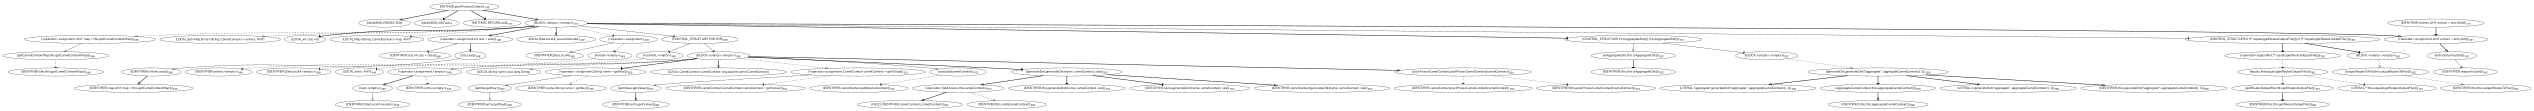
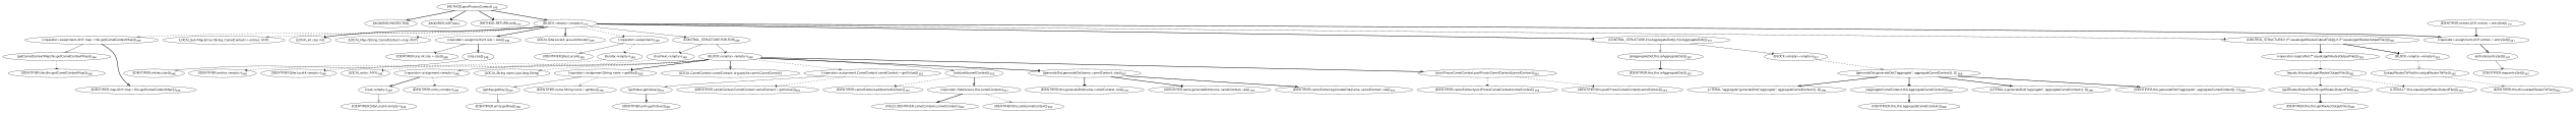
  digraph {
    fontname=Nunito
    node [fontname=Nunito]
    edge [arrowhead=onormal fontname=Nunito style=bold]
    n1 [label=<(METHOD,postProcessContext)<SUB>345</SUB>>]
    n2 [label=<(BLOCK,&lt;empty&gt;,&lt;empty&gt;)<SUB>345</SUB>>]
    n3 [label=<(MODIFIER,PROTECTED)>]
    n4 [label=<(MODIFIER,VIRTUAL)>]
    n5 [label=<(METHOD_RETURN,void)<SUB>345</SUB>>]
    n6 [label=<(LOCAL,Map&lt;String, CamelContext&gt; map: ANY)>]
    n7 [label=<(&lt;operator&gt;.assignment,ANY map = this.getCamelContextMap())<SUB>346</SUB>>]
    n8 [label=<(LOCAL,Set&lt;Map.Entry&lt;String, CamelContext&gt;&gt; entries: ANY)>]
    n9 [label=<(&lt;operator&gt;.assignment,ANY entries = entrySet())<SUB>347</SUB>>]
    n10 [label=<(LOCAL,int size: int)>]
    n11 [label=<(&lt;operator&gt;.assignment,int size = size())<SUB>348</SUB>>]
    n12 [label=<(LOCAL,$iterLocal4: java.util.Iterator)<SUB>349</SUB>>]
    n13 [label=<(&lt;operator&gt;.assignment,)<SUB>349</SUB>>]
    n14 [label=<(CONTROL_STRUCTURE,FOR,FOR)<SUB>349</SUB>>]
    n15 [label=<(CONTROL_STRUCTURE,if (isAggregateDot()),if (isAggregateDot()))<SUB>357</SUB>>]
    n16 [label=<(CONTROL_STRUCTURE,if (!&quot;&quot;.equals(getRoutesOutputFile())),if (!&quot;&quot;.equals(getRoutesOutputFile())))<SUB>361</SUB>>]
    n17 [label=<(IDENTIFIER,map,ANY map = this.getCamelContextMap())<SUB>346</SUB>>]
    n18 [label=<(getCamelContextMap,this.getCamelContextMap())<SUB>346</SUB>>]
    n19 [label=<(entrySet,entrySet())<SUB>347</SUB>>]
    n20 [label=<(IDENTIFIER,size,int size = size())<SUB>348</SUB>>]
    n21 [label=<(size,size())<SUB>348</SUB>>]
    n22 [label=<(IDENTIFIER,$iterLocal4,)<SUB>349</SUB>>]
    n23 [label=<(iterator,&lt;empty&gt;)<SUB>349</SUB>>]
    n24 [label=<(hasNext,&lt;empty&gt;)<SUB>349</SUB>>]
    n25 [label=<(BLOCK,&lt;empty&gt;,&lt;empty&gt;)<SUB>349</SUB>>]
    n26 [label=<(isAggregateDot,this.isAggregateDot())<SUB>357</SUB>>]
    n27 [label=<(BLOCK,&lt;empty&gt;,&lt;empty&gt;)<SUB>357</SUB>>]
    n28 [label=<(&lt;operator&gt;.logicalNot,!&quot;&quot;.equals(getRoutesOutputFile()))<SUB>361</SUB>>]
    n29 [label=<(BLOCK,&lt;empty&gt;,&lt;empty&gt;)<SUB>361</SUB>>]
    n30 [label=<(IDENTIFIER,this,this.getCamelContextMap())<SUB>346</SUB>>]
    n31 [label=<(IDENTIFIER,entries,ANY entries = entrySet())<SUB>347</SUB>>]
    n32 [label=<(IDENTIFIER,map,entrySet())<SUB>347</SUB>>]
    n33 [label=<(IDENTIFIER,entries,size())<SUB>348</SUB>>]
    n34 [label=<(IDENTIFIER,entries,&lt;empty&gt;)<SUB>349</SUB>>]
    n35 [label=<(IDENTIFIER,$iterLocal4,&lt;empty&gt;)<SUB>349</SUB>>]
    n36 [label=<(LOCAL,entry: ANY)<SUB>349</SUB>>]
    n37 [label=<(&lt;operator&gt;.assignment,&lt;empty&gt;)<SUB>349</SUB>>]
    n38 [label=<(LOCAL,String name: java.lang.String)>]
    n39 [label=<(&lt;operator&gt;.assignment,String name = getKey())<SUB>350</SUB>>]
    n40 [label=<(LOCAL,CamelContext camelContext: org.apache.camel.CamelContext)>]
    n41 [label=<(&lt;operator&gt;.assignment,CamelContext camelContext = getValue())<SUB>351</SUB>>]
    n42 [label=<(add,add(camelContext))<SUB>352</SUB>>]
    n43 [label=<(generateDot,generateDot(name, camelContext, size))<SUB>353</SUB>>]
    n44 [label=<(postProcesCamelContext,postProcesCamelContext(camelContext))<SUB>354</SUB>>]
    n45 [label=<(IDENTIFIER,entry,&lt;empty&gt;)<SUB>349</SUB>>]
    n46 [label=<(next,&lt;empty&gt;)<SUB>349</SUB>>]
    n47 [label=<(IDENTIFIER,name,String name = getKey())<SUB>350</SUB>>]
    n48 [label=<(getKey,getKey())<SUB>350</SUB>>]
    n49 [label=<(IDENTIFIER,camelContext,CamelContext camelContext = getValue())<SUB>351</SUB>>]
    n50 [label=<(getValue,getValue())<SUB>351</SUB>>]
    n51 [label=<(&lt;operator&gt;.fieldAccess,this.camelContexts)<SUB>352</SUB>>]
    n52 [label=<(IDENTIFIER,camelContext,add(camelContext))<SUB>352</SUB>>]
    n53 [label=<(IDENTIFIER,this,generateDot(name, camelContext, size))<SUB>353</SUB>>]
    n54 [label=<(IDENTIFIER,name,generateDot(name, camelContext, size))<SUB>353</SUB>>]
    n55 [label=<(IDENTIFIER,camelContext,generateDot(name, camelContext, size))<SUB>353</SUB>>]
    n56 [label=<(IDENTIFIER,this,postProcesCamelContext(camelContext))<SUB>354</SUB>>]
    n57 [label=<(IDENTIFIER,camelContext,postProcesCamelContext(camelContext))<SUB>354</SUB>>]
    n58 [label=<(IDENTIFIER,$iterLocal4,&lt;empty&gt;)<SUB>349</SUB>>]
    n59 [label=<(IDENTIFIER,entry,getKey())<SUB>350</SUB>>]
    n60 [label=<(IDENTIFIER,entry,getValue())<SUB>351</SUB>>]
    n61 [label=<(IDENTIFIER,this,add(camelContext))<SUB>352</SUB>>]
    n62 [label=<(FIELD_IDENTIFIER,camelContexts,camelContexts)<SUB>352</SUB>>]
    n63 [label=<(IDENTIFIER,this,this.isAggregateDot())<SUB>357</SUB>>]
    n64 [label=<(generateDot,generateDot(&quot;aggregate&quot;, aggregateCamelContext(), 1))<SUB>358</SUB>>]
    n65 [label=<(IDENTIFIER,this,generateDot(&quot;aggregate&quot;, aggregateCamelContext(), 1))<SUB>358</SUB>>]
    n66 [label=<(LITERAL,&quot;aggregate&quot;,generateDot(&quot;aggregate&quot;, aggregateCamelContext(), 1))<SUB>358</SUB>>]
    n67 [label=<(aggregateCamelContext,this.aggregateCamelContext())<SUB>358</SUB>>]
    n68 [label=<(LITERAL,1,generateDot(&quot;aggregate&quot;, aggregateCamelContext(), 1))<SUB>358</SUB>>]
    n69 [label=<(IDENTIFIER,this,this.aggregateCamelContext())<SUB>358</SUB>>]
    n70 [label=<(equals,this.equals(getRoutesOutputFile()))<SUB>361</SUB>>]
    n71 [label=<(outputRoutesToFile,this.outputRoutesToFile())<SUB>362</SUB>>]
    n72 [label=<(LITERAL,&quot;&quot;,this.equals(getRoutesOutputFile()))<SUB>361</SUB>>]
    n73 [label=<(getRoutesOutputFile,this.getRoutesOutputFile())<SUB>361</SUB>>]
    n74 [label=<(IDENTIFIER,this,this.getRoutesOutputFile())<SUB>361</SUB>>]
    n75 [label=<(IDENTIFIER,this,this.outputRoutesToFile())<SUB>362</SUB>>]
    n1 -> n2
    n1 -> n3
    n1 -> n4 [arrowhead=tee]
    n1 -> n5 [arrowhead=tee]
    n2 -> n6 [arrowhead=tee style=dashed]
    n2 -> n7 [style=dashed]
    n2 -> n8 [style=dashed]
    n2 -> n9
    n2 -> n10 [arrowhead=tee]
    n2 -> n11
    n2 -> n12
    n2 -> n13 [arrowhead=tee style=dashed]
    n2 -> n14 [arrowhead=tee style=solid]
    n2 -> n15 [arrowhead=tee]
    n2 -> n16 [arrowhead=tee style=solid]
-   n33 -> n17
+   n7 -> n17
    n7 -> n18 [style=solid]
    n9 -> n19
    n11 -> n20 [arrowhead=tee style=solid]
    n11 -> n21
    n13 -> n22 [style=solid]
    n13 -> n23 [arrowhead=tee style=dashed]
    n14 -> n24 [arrowhead=tee style=solid]
    n14 -> n25 [arrowhead=tee style=solid]
    n15 -> n26 [style=solid]
    n15 -> n27 [arrowhead=tee style=solid]
    n16 -> n28 [arrowhead=tee]
    n16 -> n29 [arrowhead=tee]
    n18 -> n30 [arrowhead=tee style=dashed]
    n19 -> n32 [arrowhead=tee style=solid]
    n21 -> n33 [style=solid]
    n23 -> n34 [arrowhead=tee style=dashed]
    n24 -> n35 [arrowhead=tee style=dashed]
    n25 -> n36 [arrowhead=tee style=dashed]
    n25 -> n37 [style=solid]
    n25 -> n38 [style=dashed]
    n25 -> n39 [arrowhead=tee]
    n25 -> n40
    n25 -> n41 [style=dashed]
    n25 -> n42 [style=solid]
    n25 -> n43 [arrowhead=tee]
    n25 -> n44
    n26 -> n63 [arrowhead=tee]
    n27 -> n64 [style=dashed]
    n28 -> n70 [arrowhead=tee style=dashed]
    n29 -> n71 [style=dashed]
    n31 -> n9 [arrowhead=tee]
    n37 -> n45 [arrowhead=tee style=dashed]
    n37 -> n46
    n39 -> n47 [style=dashed]
    n39 -> n48 [style=solid]
    n41 -> n49 [arrowhead=tee style=dashed]
    n41 -> n50 [style=solid]
-   n43 -> n51
+   n42 -> n51
    n42 -> n52 [arrowhead=tee style=dashed]
    n43 -> n53 [arrowhead=tee]
    n43 -> n54 [arrowhead=tee]
    n43 -> n55
    n44 -> n56 [arrowhead=tee style=dashed]
    n44 -> n57 [arrowhead=tee style=dashed]
    n46 -> n58 [style=solid]
    n48 -> n59 [style=solid]
    n50 -> n60
    n51 -> n61 [style=dashed]
    n51 -> n62
    n64 -> n65
    n64 -> n66
    n64 -> n67 [arrowhead=tee]
    n64 -> n68
    n67 -> n69
    n70 -> n72 [arrowhead=tee style=dashed]
    n70 -> n73 [arrowhead=tee style=solid]
    n71 -> n75 [style=dashed]
    n73 -> n74 [arrowhead=tee]
  }
